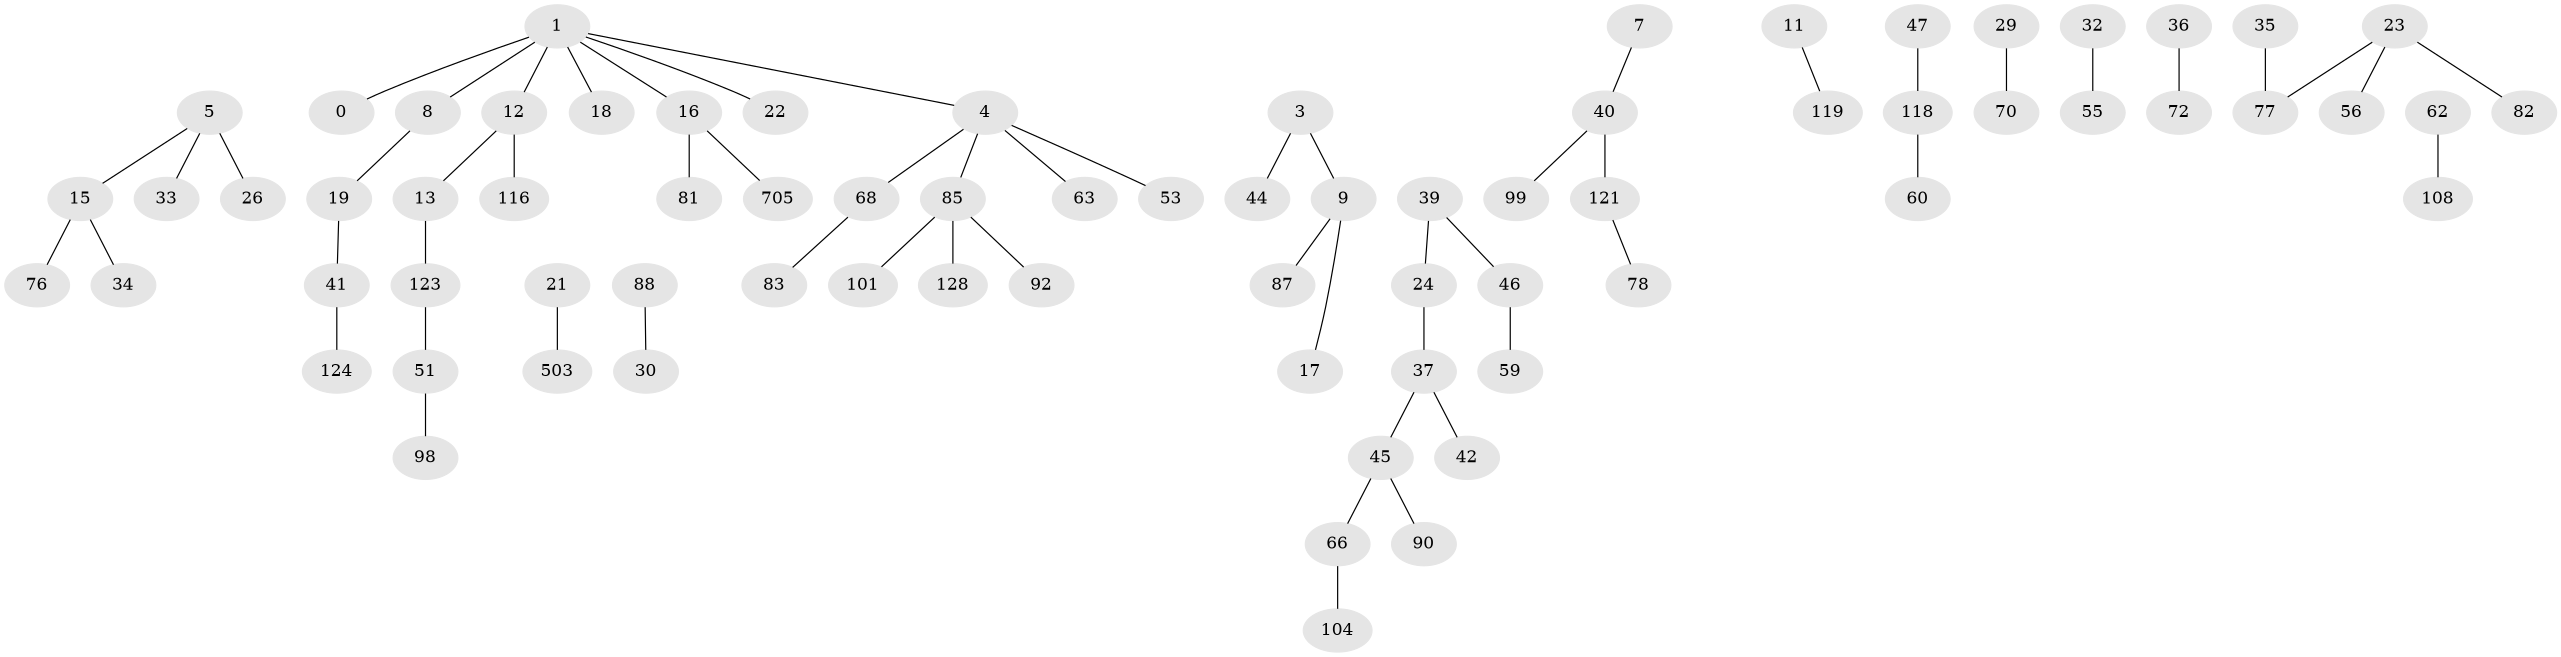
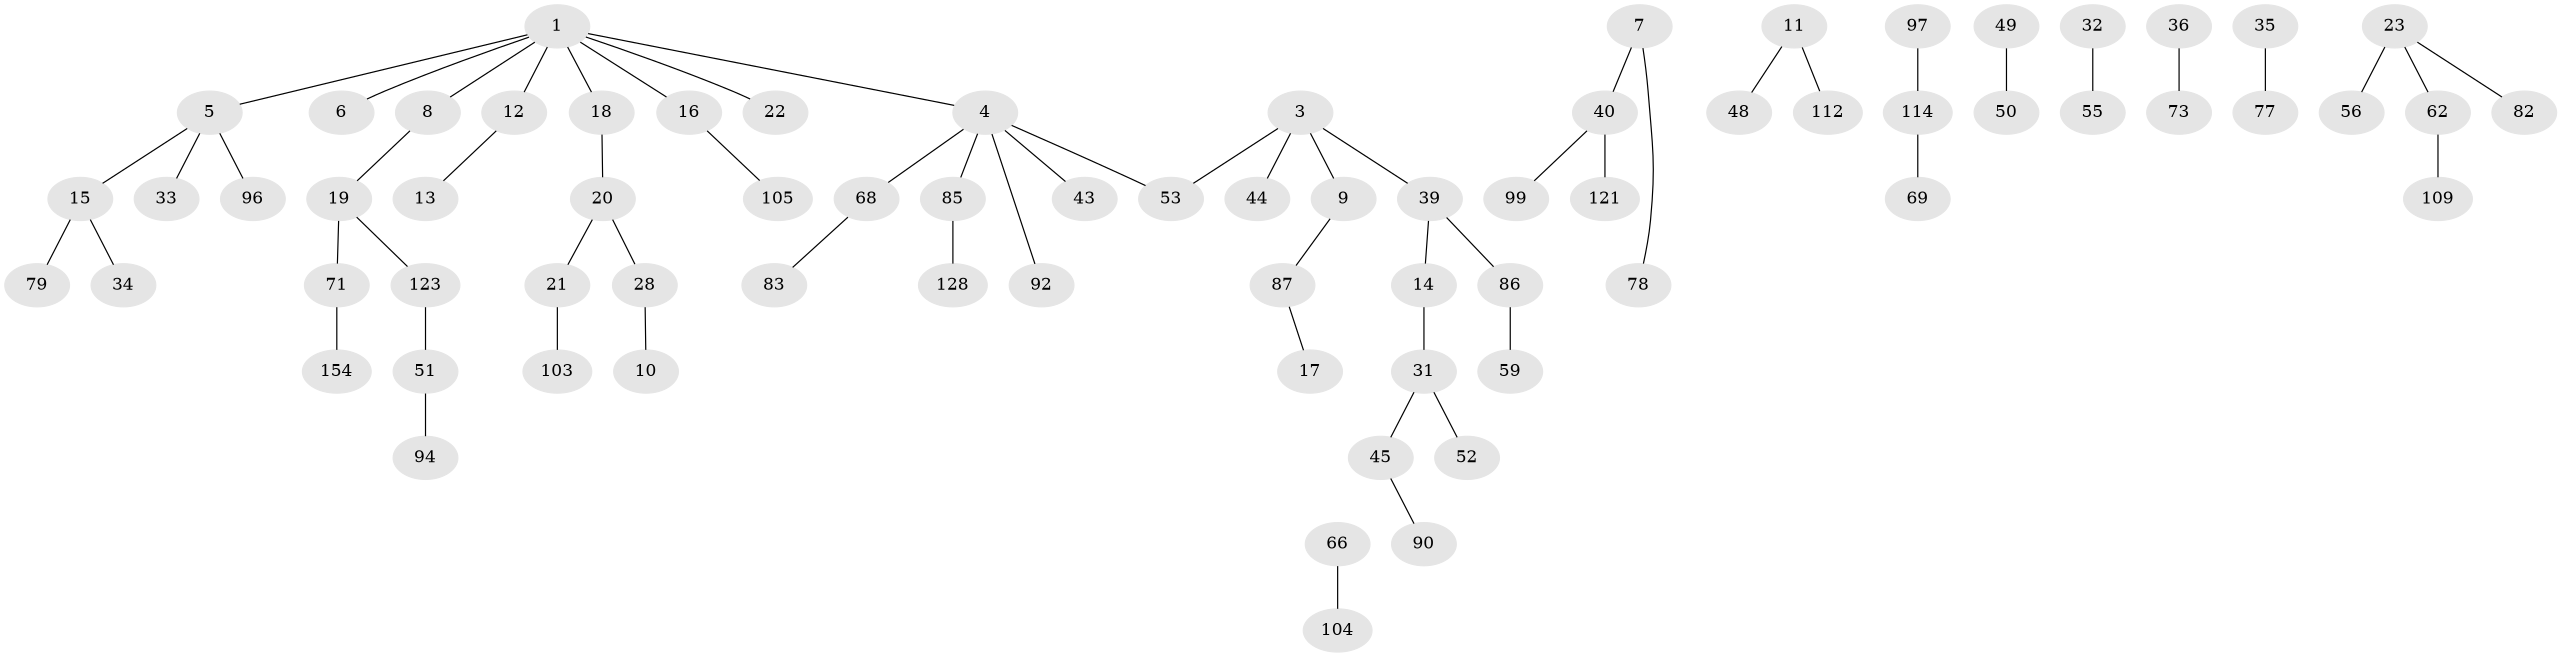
  graph {
    node [color=gray90 style=filled]
    1 [super="+2"]
    4 [super="+119"]
    5 [super="+27"]
-   6 [super="+107" label=0]
+   6 [super="+107"]
    8 [super="+55"]
    12
    n7 [label=18]
    16 [super="+89"]
    22
    3 [super="+17"]
    9 [super="+61"]
    39 [super="+118"]
    44 [super="+64"]
    53
-   43 [label=63]
+   43
    68 [super="+115"]
    85 [super="+126"]
    92 [super="+113"]
    15 [super="+57"]
    33
-   96 [label=26]
+   96
    7 [super="+18"]
    40 [super="+80"]
    n24 [label=78]
    19 [super="+56"]
    11 [super="+67"]
-   112 [label=119]
+   48
+   112
    13 [super="+29"]
-   116
-   81 [super="+117"]
-   105 [label=705]
+   20
+   105
    87
    n35 [label=17]
-   24 [super="+125"]
-   31 [super="+65" label=37]
-   46 [super="+58"]
-   47 [super="+78"]
-   114 [label=118]
-   70 [super="+120"]
-   49 [label=29]
+   24 [super="+125" label=14]
+   31 [super="+65"]
+   46 [super="+58" label=86]
+   47 [super="+78" label=97]
+   114
+   70 [super="+120" label=50]
+   49
    83
-   101 [super="+127"]
    128
-   76
+   76 [label=79]
    n47 [label=34]
    n48 [label=55 super="+74"]
    32
    99 [super="+106"]
    121
-   41 [super="+111"]
+   41 [super="+111" label=71]
    36 [super="+69"]
-   73 [super="+88" label=72]
+   73 [super="+88"]
    123
    35 [super="+75"]
    77
    51
    21 [super="+63"]
-   28 [super="+37" label=88]
+   28 [super="+37"]
    23 [super="+26"]
    n62 [label=56 super="+93"]
    62
    82
-   124
-   103 [label=503]
-   30
-   109 [super="+122" label=108]
-   42
+   124 [label=154]
+   103
+   30 [label=10]
+   109 [super="+122"]
+   42 [label=52]
    45 [super="+54"]
    66 [super="+95"]
    90
-   98 [super="+100"]
+   98 [super="+100" label=94]
    59 [super="+110"]
    104
-   60
+   60 [label=69]
    1 -- 4
+   1 -- 5
    1 -- 6
    1 -- 8
    1 -- 12
    1 -- n7
    1 -- 16
    1 -- 22
    4 -- 53
    4 -- 43
    4 -- 68
    4 -- 85
-   85 -- 92
+   4 -- 92
    5 -- 15
    5 -- 33
    5 -- 96
    8 -- 19
    12 -- 13
-   12 -- 116
-   16 -- 81
+   n7 -- 20
    16 -- 105
    3 -- 9
+   3 -- 39
    3 -- 44
+   3 -- 53
    9 -- 87
-   9 -- n35
+   87 -- n35
    39 -- 24
    39 -- 46
    68 -- 83
-   85 -- 101
    85 -- 128
    15 -- 76
    15 -- n47
    7 -- 40
-   121 -- n24
+   7 -- n24
    40 -- 99
    40 -- 121
    19 -- 41
+   11 -- 48
    11 -- 112
-   13 -- 123
+   19 -- 123
+   20 -- 21
+   20 -- 28
    24 -- 31
    31 -- 42
    31 -- 45
    46 -- 59
    47 -- 114
    114 -- 60
    49 -- 70
    32 -- n48
    41 -- 124
    36 -- 73
    123 -- 51
    35 -- 77
    51 -- 98
    21 -- 103
    28 -- 30
    23 -- n62
-   23 -- 77
+   23 -- 62
    23 -- 82
    62 -- 109
-   45 -- 66
    45 -- 90
    66 -- 104
  }
